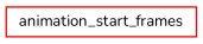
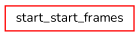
  digraph {
    rankdir=LR
    fontname=Nunito
-   n1 [color=red fillcolor=white fontname=Nunito fontsize=10 height=0.2 label=animation_start_frames shape=record style=filled width=0.4]
+   n1 [color=red fillcolor=white fontname=Nunito fontsize=10 height=0.2 label=start_start_frames shape=record style=filled width=0.4]
  }
